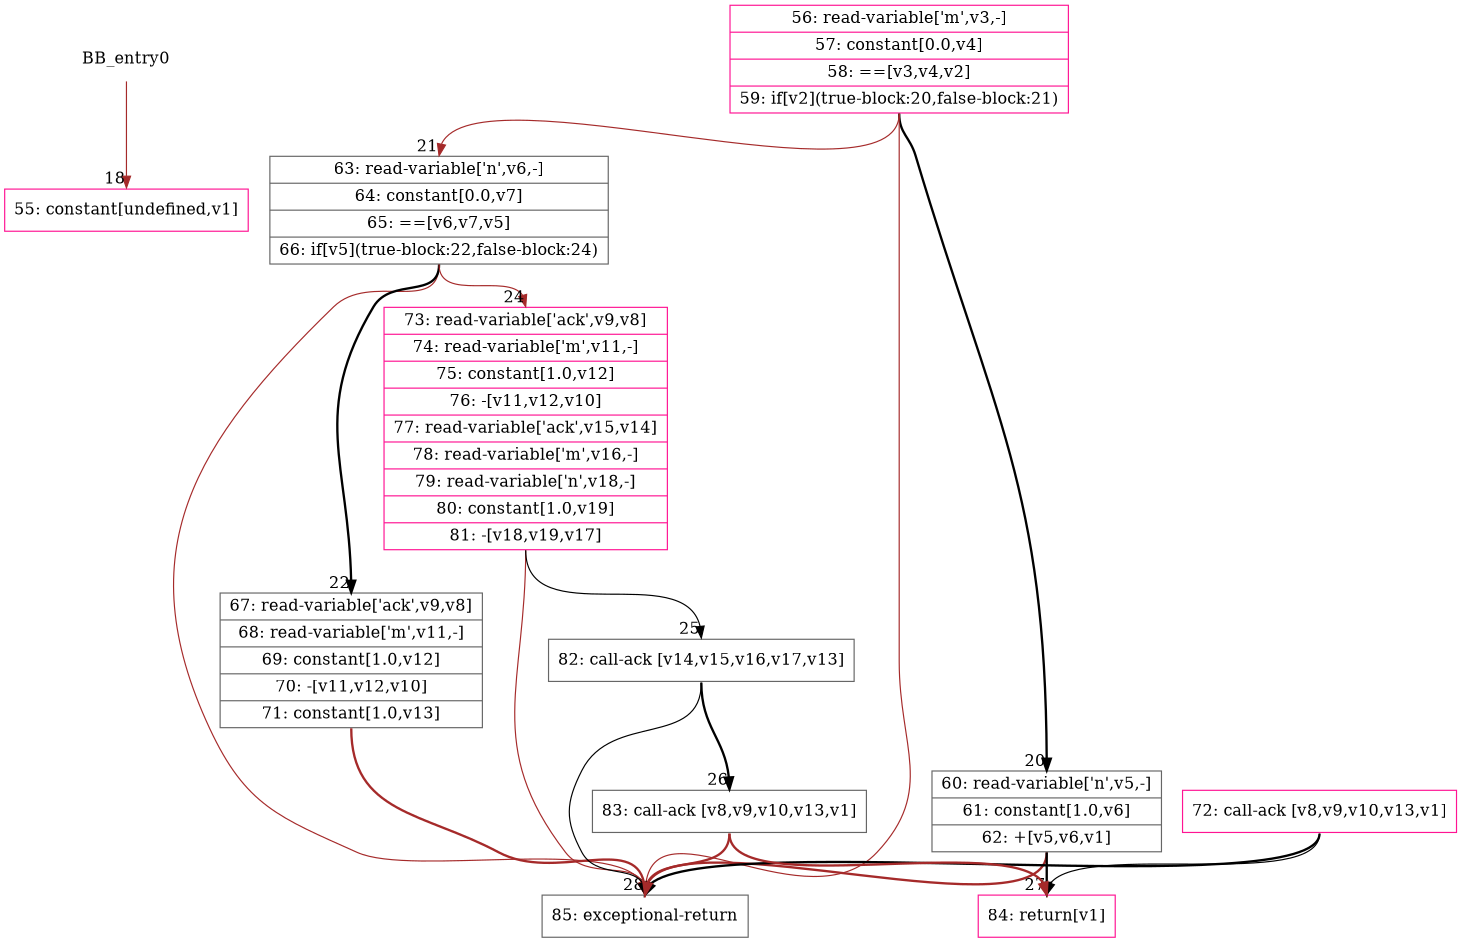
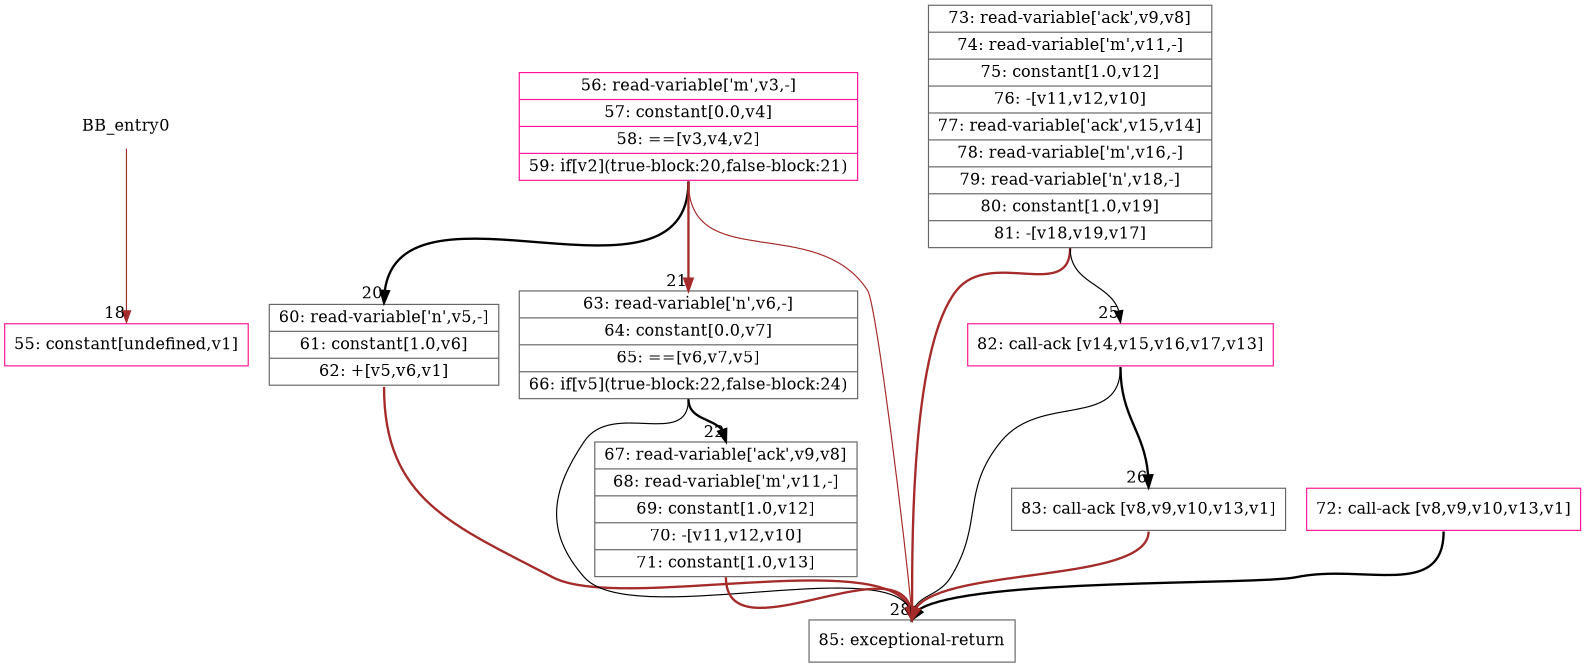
  digraph {
    rankdir=TD
    node [color=deeppink shape=record]
    edge [color=brown headport=n style=bold tailport=s]
    n1 [label=BB_entry0 shape=none]
    n2 [label="{55: constant[undefined,v1]}"]
    n3 [label="{56: read-variable['m',v3,-]|57: constant[0.0,v4]|58: ==[v3,v4,v2]|59: if[v2](true-block:20,false-block:21)}"]
    n4 [color=gray40 label="{60: read-variable['n',v5,-]|61: constant[1.0,v6]|62: +[v5,v6,v1]}"]
    n5 [color=gray40 label="{63: read-variable['n',v6,-]|64: constant[0.0,v7]|65: ==[v6,v7,v5]|66: if[v5](true-block:22,false-block:24)}"]
    n6 [color=gray40 label="{85: exceptional-return}"]
-   n7 [label="{84: return[v1]}"]
    n8 [color=gray40 label="{67: read-variable['ack',v9,v8]|68: read-variable['m',v11,-]|69: constant[1.0,v12]|70: -[v11,v12,v10]|71: constant[1.0,v13]}"]
-   n9 [label="{73: read-variable['ack',v9,v8]|74: read-variable['m',v11,-]|75: constant[1.0,v12]|76: -[v11,v12,v10]|77: read-variable['ack',v15,v14]|78: read-variable['m',v16,-]|79: read-variable['n',v18,-]|80: constant[1.0,v19]|81: -[v18,v19,v17]}"]
-   n10 [color=gray40 label="{82: call-ack [v14,v15,v16,v17,v13]}"]
+   n9 [color=gray40 label="{73: read-variable['ack',v9,v8]|74: read-variable['m',v11,-]|75: constant[1.0,v12]|76: -[v11,v12,v10]|77: read-variable['ack',v15,v14]|78: read-variable['m',v16,-]|79: read-variable['n',v18,-]|80: constant[1.0,v19]|81: -[v18,v19,v17]}"]
+   n10 [label="{82: call-ack [v14,v15,v16,v17,v13]}"]
    n11 [label="{72: call-ack [v8,v9,v10,v13,v1]}"]
    n12 [color=gray40 label="{83: call-ack [v8,v9,v10,v13,v1]}"]
    n1 -> n2 [headlabel="    18" style=solid]
    n3 -> n4 [color=black headlabel="      20"]
-   n3 -> n5 [headlabel="      21" style=solid]
+   n3 -> n5 [headlabel="      21"]
    n3 -> n6 [headlabel="      28" style=solid]
    n4 -> n6
-   n4 -> n7 [color=black headlabel="      27"]
-   n5 -> n6 [style=solid]
+   n5 -> n6 [color=black style=solid]
    n5 -> n8 [color=black headlabel="      22"]
-   n5 -> n9 [headlabel="      24" style=solid]
    n8 -> n6
-   n9 -> n6 [style=solid]
+   n9 -> n6
    n9 -> n10 [color=black headlabel="      25" style=solid]
    n10 -> n6 [color=black style=solid]
    n10 -> n12 [color=black headlabel="      26"]
    n11 -> n6 [color=black]
-   n11 -> n7 [color=black style=solid]
    n12 -> n6
-   n12 -> n7
  }
